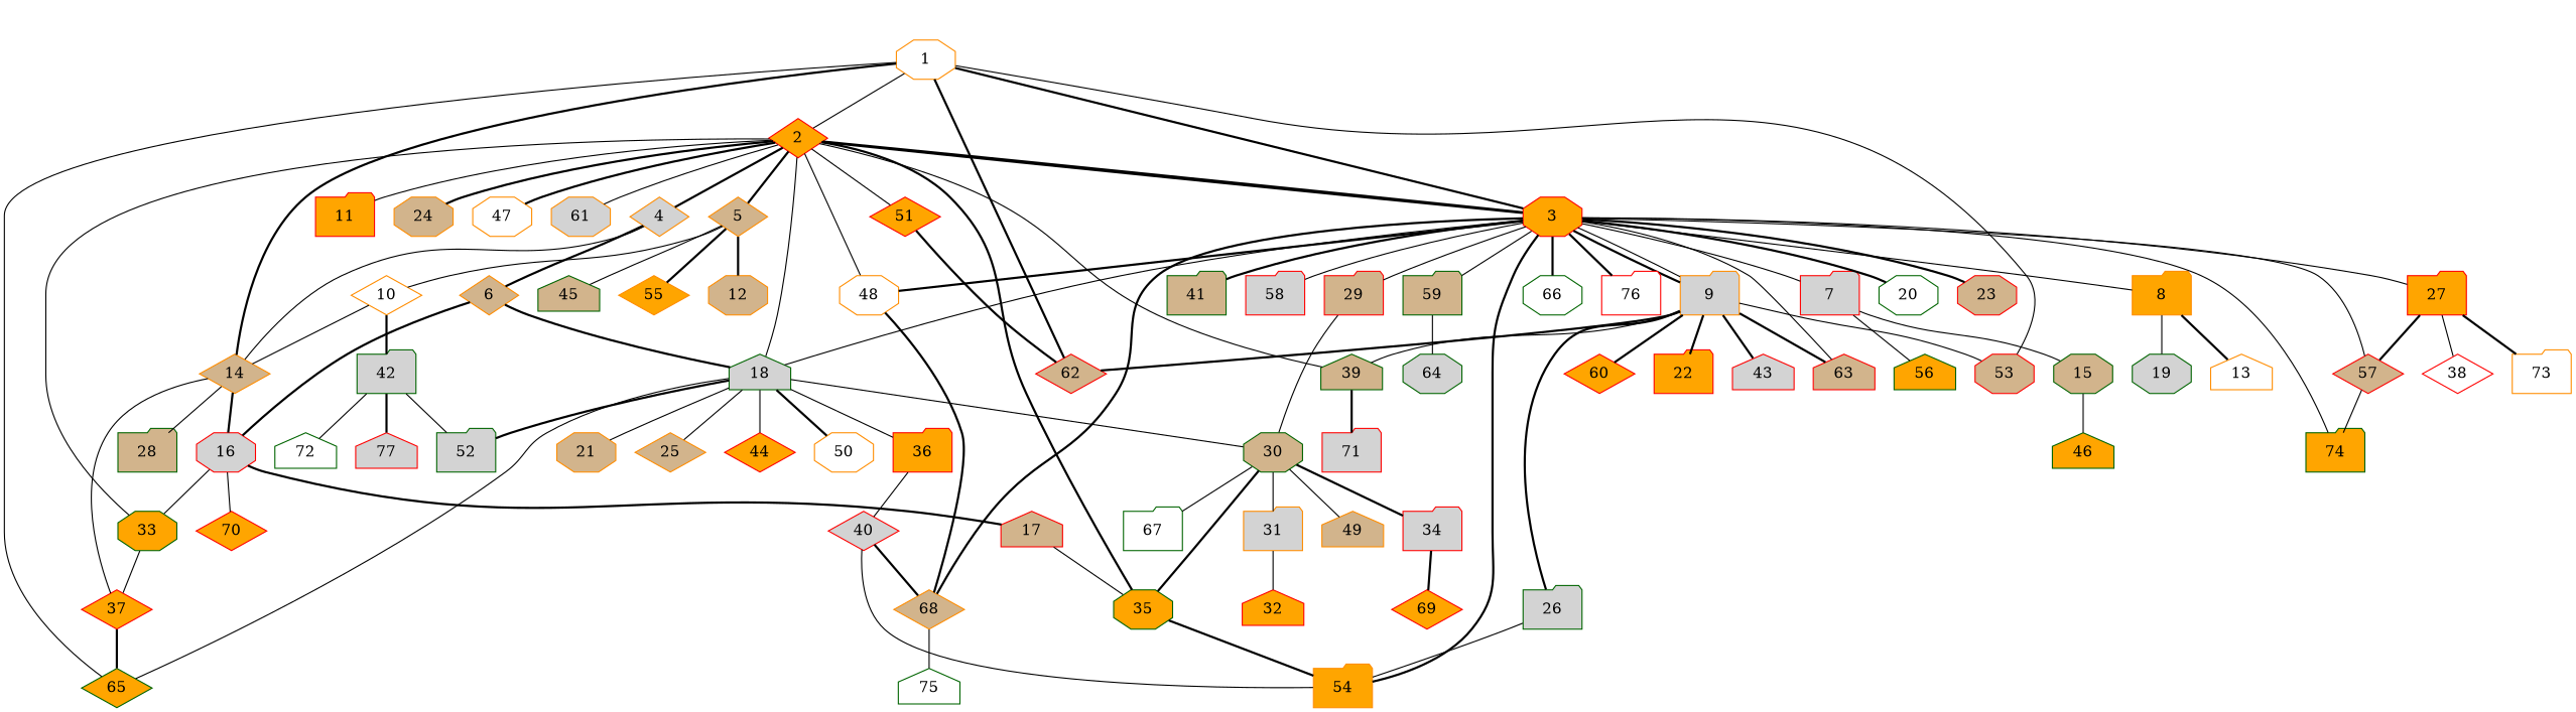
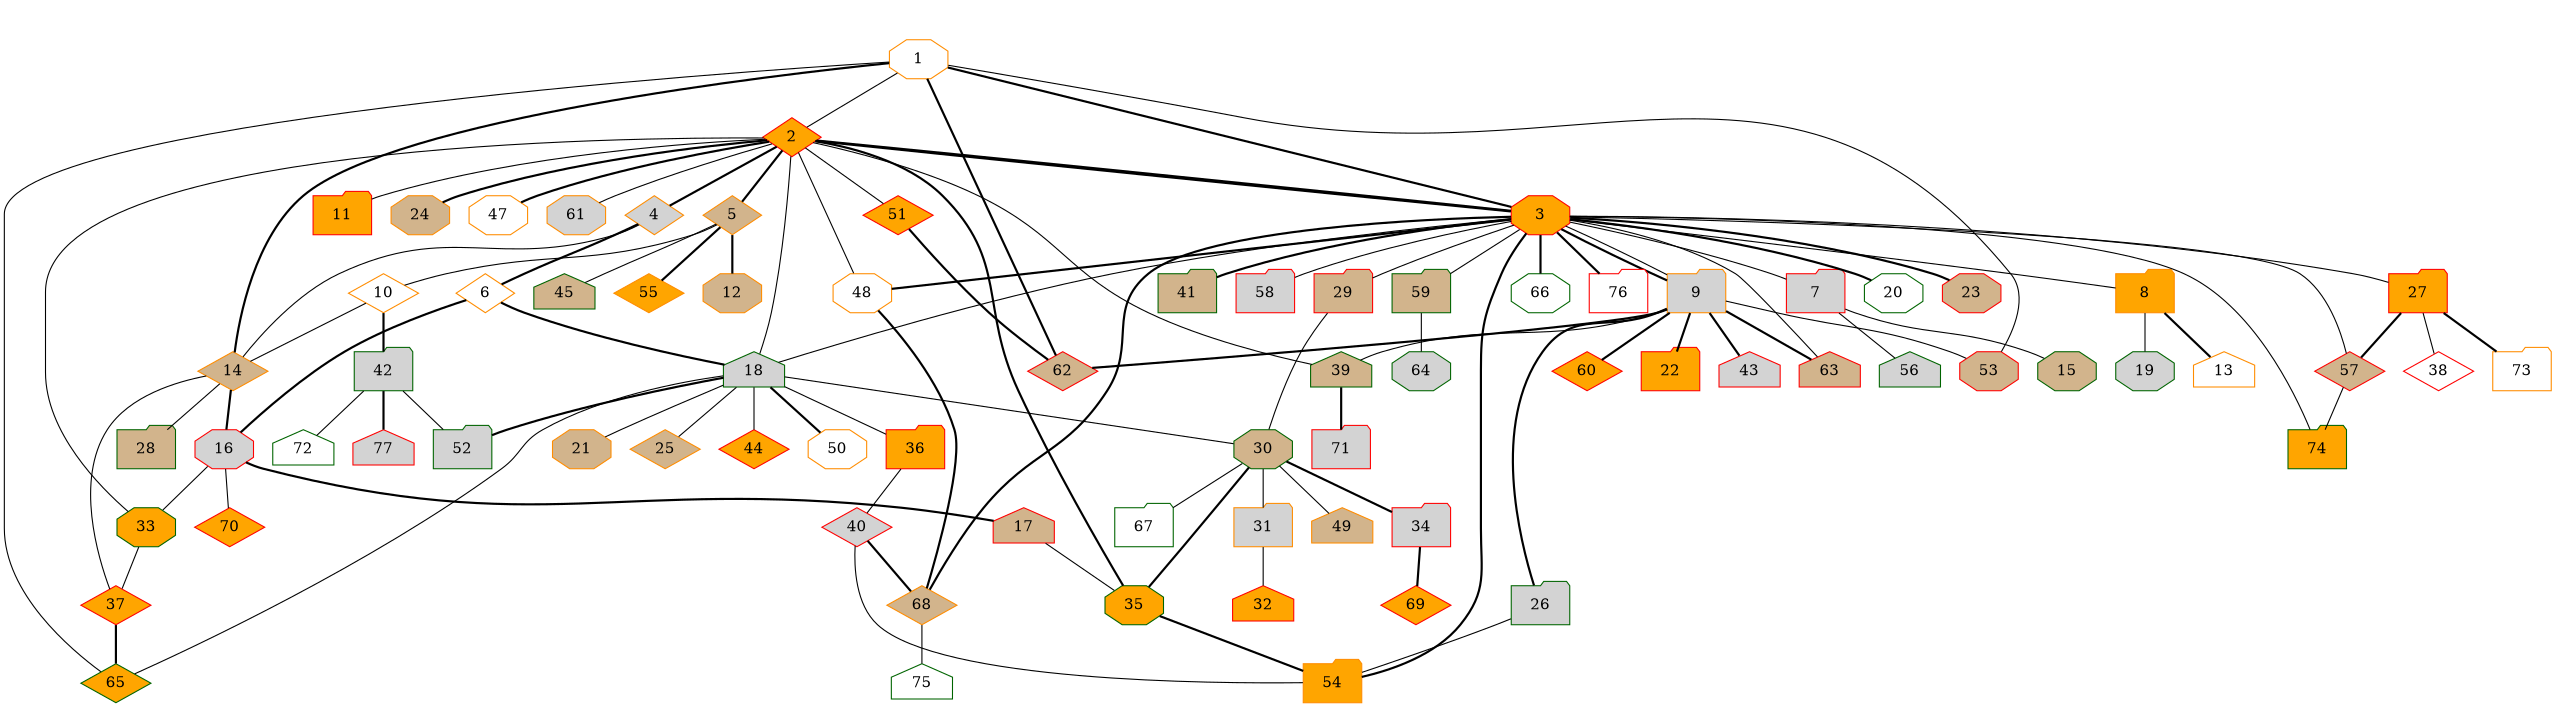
  graph {
    node [color=red fillcolor=tan shape=folder style=filled]
    edge [style=solid]
    1 [color=darkorange fillcolor=white shape=octagon]
    2 [fillcolor=orange shape=diamond]
    3 [fillcolor=orange shape=octagon]
    14 [color=darkorange shape=diamond]
    53 [shape=octagon]
    62 [shape=diamond]
    65 [color=darkgreen fillcolor=orange shape=diamond]
    4 [color=darkorange fillcolor=lightgrey shape=diamond]
    5 [color=darkorange shape=diamond]
    11 [fillcolor=orange]
    18 [color=darkgreen fillcolor=lightgrey shape=house]
    24 [color=darkorange shape=octagon]
    33 [color=darkgreen fillcolor=orange shape=octagon]
    35 [color=darkgreen fillcolor=orange shape=octagon]
    39 [color=darkgreen shape=house]
    47 [color=darkorange fillcolor=white shape=octagon]
    48 [color=darkorange fillcolor=white shape=octagon]
    51 [fillcolor=orange shape=diamond]
    61 [color=darkorange fillcolor=lightgrey shape=octagon]
    7 [fillcolor=lightgrey]
    8 [color=darkorange fillcolor=orange]
    9 [color=darkorange fillcolor=lightgrey]
    20 [color=darkgreen fillcolor=white shape=octagon]
    23 [shape=octagon]
    27 [fillcolor=orange]
    29
    41 [color=darkgreen]
    54 [color=darkorange fillcolor=orange]
    57 [shape=diamond]
    58 [fillcolor=lightgrey]
    59 [color=darkgreen]
    63 [shape=house]
    66 [color=darkgreen fillcolor=white shape=octagon]
    68 [color=darkorange shape=diamond]
    74 [color=darkgreen fillcolor=orange]
    76 [fillcolor=white]
    16 [fillcolor=lightgrey shape=octagon]
    28 [color=darkgreen]
    37 [fillcolor=orange shape=diamond]
-   6 [color=darkorange shape=diamond]
+   6 [color=darkorange fillcolor=white shape=diamond]
    10 [color=darkorange fillcolor=white shape=diamond]
    12 [color=darkorange shape=octagon]
    45 [color=darkgreen shape=house]
    55 [color=darkorange fillcolor=orange shape=diamond]
    21 [color=darkorange shape=octagon]
    25 [color=darkorange shape=diamond]
    30 [color=darkgreen shape=octagon]
    36 [fillcolor=orange]
    44 [fillcolor=orange shape=diamond]
    50 [color=darkorange fillcolor=white shape=octagon]
    52 [color=darkgreen fillcolor=lightgrey]
    71 [fillcolor=lightgrey]
    15 [color=darkgreen shape=octagon]
-   56 [color=darkgreen fillcolor=orange shape=house]
+   56 [color=darkgreen fillcolor=lightgrey shape=house]
    13 [color=darkorange fillcolor=white shape=house]
    19 [color=darkgreen fillcolor=lightgrey shape=octagon]
    22 [fillcolor=orange]
    26 [color=darkgreen fillcolor=lightgrey]
    43 [fillcolor=lightgrey shape=house]
    60 [fillcolor=orange shape=diamond]
    38 [fillcolor=white shape=diamond]
    73 [color=darkorange fillcolor=white]
    64 [color=darkgreen fillcolor=lightgrey shape=octagon]
    75 [color=darkgreen fillcolor=white shape=house]
    42 [color=darkgreen fillcolor=lightgrey]
    17 [shape=house]
    70 [fillcolor=orange shape=diamond]
-   46 [color=darkgreen fillcolor=orange shape=house]
    72 [color=darkgreen fillcolor=white shape=house]
    77 [fillcolor=lightgrey shape=house]
    31 [color=darkorange fillcolor=lightgrey]
    34 [fillcolor=lightgrey]
    49 [color=darkorange shape=house]
    67 [color=darkgreen fillcolor=white]
    40 [fillcolor=lightgrey shape=diamond]
    32 [fillcolor=orange shape=house]
    69 [fillcolor=orange shape=diamond]
    1 -- 2
    1 -- 3 [style=bold]
    1 -- 14 [style=bold]
    1 -- 53
    1 -- 62 [style=bold]
    1 -- 65
    2 -- 3 [style=bold]
    2 -- 3 [style=bold]
    2 -- 4 [style=bold]
    2 -- 5 [style=bold]
    2 -- 11
    2 -- 18
    2 -- 24 [style=bold]
    2 -- 33
    2 -- 35 [style=bold]
    2 -- 39
    2 -- 47 [style=bold]
    2 -- 48
    2 -- 51
    2 -- 61
    3 -- 18
    3 -- 48 [style=bold]
    3 -- 7
    3 -- 8
    3 -- 9 [style=bold]
    3 -- 9
    3 -- 20 [style=bold]
    3 -- 23 [style=bold]
    3 -- 27
    3 -- 29
    3 -- 41 [style=bold]
    3 -- 54 [style=bold]
    3 -- 57
    3 -- 58
    3 -- 59
    3 -- 63
    3 -- 66 [style=bold]
    3 -- 68 [style=bold]
    3 -- 74
    3 -- 76 [style=bold]
    14 -- 16 [style=bold]
    14 -- 28
    14 -- 37
    4 -- 14
    4 -- 6 [style=bold]
    5 -- 10
    5 -- 12 [style=bold]
    5 -- 45
    5 -- 55 [style=bold]
    18 -- 65
    18 -- 21
    18 -- 25
    18 -- 30
    18 -- 36
    18 -- 44
    18 -- 50 [style=bold]
    18 -- 52 [style=bold]
    33 -- 37
    35 -- 54 [style=bold]
    39 -- 71 [style=bold]
    48 -- 68 [style=bold]
    51 -- 62 [style=bold]
    7 -- 15
    7 -- 56
    8 -- 13 [style=bold]
    8 -- 19
    9 -- 53
    9 -- 62 [style=bold]
    9 -- 39
    9 -- 63 [style=bold]
    9 -- 22 [style=bold]
    9 -- 26 [style=bold]
    9 -- 43 [style=bold]
    9 -- 60 [style=bold]
    27 -- 57 [style=bold]
    27 -- 38
    27 -- 73 [style=bold]
    29 -- 30
    57 -- 74
    59 -- 64
    68 -- 75
    16 -- 33
    16 -- 17 [style=bold]
    16 -- 70
    37 -- 65 [style=bold]
    6 -- 18 [style=bold]
    6 -- 16 [style=bold]
    10 -- 14
    10 -- 42 [style=bold]
    30 -- 35 [style=bold]
    30 -- 31
    30 -- 34 [style=bold]
    30 -- 49
    30 -- 67
    36 -- 40
-   15 -- 46
    26 -- 54
    42 -- 52
    42 -- 72
    42 -- 77 [style=bold]
    17 -- 35
    31 -- 32
    34 -- 69 [style=bold]
    40 -- 54
    40 -- 68 [style=bold]
  }
